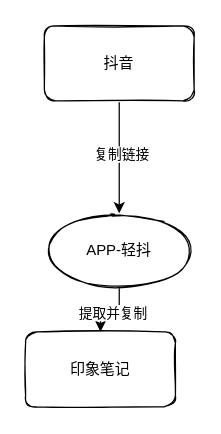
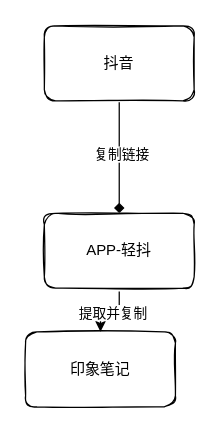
  <mxCell id="0" />
  <mxCell id="1" parent="0" />
- <mxCell id="2" value="" style="edgeStyle=orthogonalEdgeStyle;rounded=0;orthogonalLoop=1;jettySize=auto;html=1;" edge="1" parent="1" source="4" target="6"><mxGeometry relative="1" as="geometry" /></mxCell>
+ <mxCell id="2" value="" style="edgeStyle=orthogonalEdgeStyle;rounded=0;orthogonalLoop=1;jettySize=auto;html=1;endArrow=diamond;" edge="1" parent="1" source="4" target="6"><mxGeometry relative="1" as="geometry" /></mxCell>
  <mxCell id="3" value="复制链接" style="edgeLabel;html=1;align=center;verticalAlign=middle;resizable=0;points=[];" vertex="1" connectable="0" parent="2"><mxGeometry x="-0.067" y="1" relative="1" as="geometry"><mxPoint as="offset" /></mxGeometry></mxCell>
  <mxCell id="4" value="抖音" style="rounded=1;whiteSpace=wrap;html=1;sketch=1;shadow=0;glass=0;" vertex="1" parent="1"><mxGeometry x="35" y="20" width="120" height="60" as="geometry" /></mxCell>
  <mxCell id="5" value="提取并复制" style="edgeStyle=orthogonalEdgeStyle;rounded=0;orthogonalLoop=1;jettySize=auto;html=1;" edge="1" parent="1" source="6" target="7"><mxGeometry relative="1" as="geometry" /></mxCell>
- <mxCell id="6" value="APP-轻抖" style="ellipse;whiteSpace=wrap;html=1;sketch=1;shadow=0;glass=0;" vertex="1" parent="1"><mxGeometry x="35" y="170" width="120" height="60" as="geometry" /></mxCell>
+ <mxCell id="6" value="APP-轻抖" style="rounded=1;whiteSpace=wrap;html=1;sketch=1;shadow=0;glass=0;" vertex="1" parent="1"><mxGeometry x="35" y="170" width="120" height="60" as="geometry" /></mxCell>
  <mxCell id="7" value="印象笔记" style="rounded=1;whiteSpace=wrap;html=1;sketch=1;shadow=0;glass=0;" vertex="1" parent="1"><mxGeometry x="20" y="265" width="120" height="60" as="geometry" /></mxCell>
